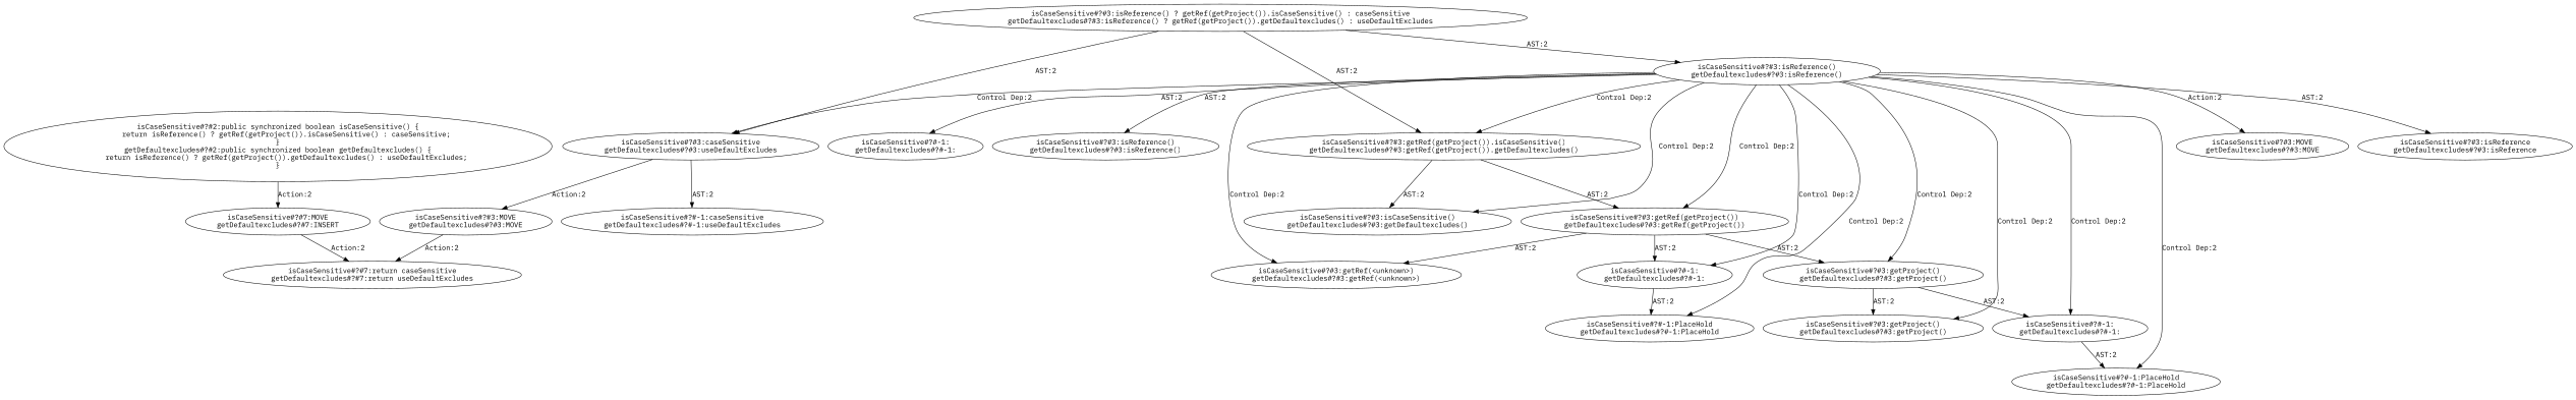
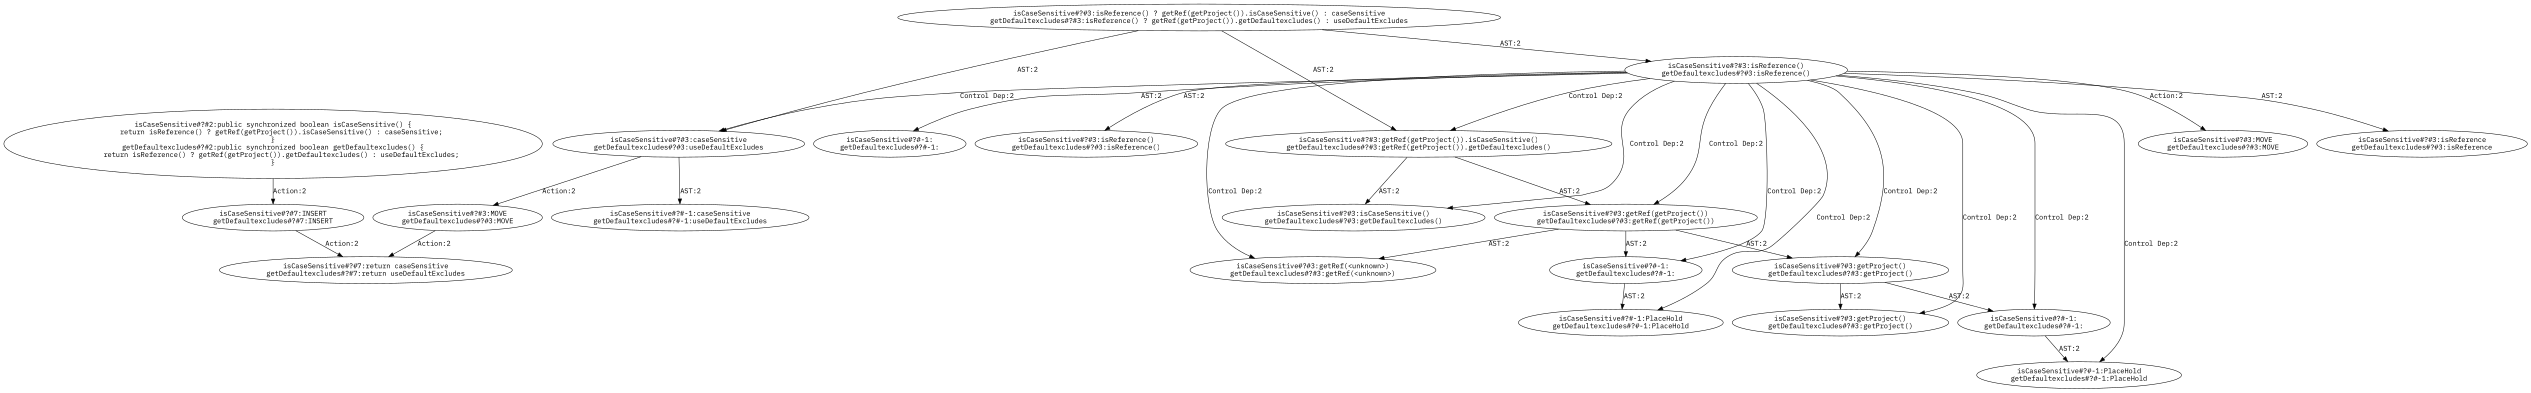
  digraph {
    fontname="IBM Plex Mono"
    node [shape=ellipse fontname="IBM Plex Mono"]
    edge [fontname="IBM Plex Mono"]
    n1 [label="isCaseSensitive#?#3:MOVE\ngetDefaultexcludes#?#3:MOVE"]
    n2 [label="isCaseSensitive#?#7:return caseSensitive\ngetDefaultexcludes#?#7:return useDefaultExcludes"]
    n3 [label="isCaseSensitive#?#3:caseSensitive\ngetDefaultexcludes#?#3:useDefaultExcludes"]
    n4 [label="isCaseSensitive#?#-1:caseSensitive\ngetDefaultexcludes#?#-1:useDefaultExcludes"]
    n5 [label="isCaseSensitive#?#3:isReference()\ngetDefaultexcludes#?#3:isReference()"]
    n6 [label="isCaseSensitive#?#3:isReference\ngetDefaultexcludes#?#3:isReference"]
    n7 [label="isCaseSensitive#?#-1:\ngetDefaultexcludes#?#-1:"]
    n8 [label="isCaseSensitive#?#3:isReference()\ngetDefaultexcludes#?#3:isReference()"]
    n9 [label="isCaseSensitive#?#3:getRef(getProject()).isCaseSensitive()\ngetDefaultexcludes#?#3:getRef(getProject()).getDefaultexcludes()"]
    n10 [label="isCaseSensitive#?#3:isCaseSensitive()\ngetDefaultexcludes#?#3:getDefaultexcludes()"]
    n11 [label="isCaseSensitive#?#3:getRef(getProject())\ngetDefaultexcludes#?#3:getRef(getProject())"]
    n12 [label="isCaseSensitive#?#3:getRef(<unknown>)\ngetDefaultexcludes#?#3:getRef(<unknown>)"]
    n13 [label="isCaseSensitive#?#-1:\ngetDefaultexcludes#?#-1:"]
    n14 [label="isCaseSensitive#?#-1:PlaceHold\ngetDefaultexcludes#?#-1:PlaceHold"]
    n15 [label="isCaseSensitive#?#3:getProject()\ngetDefaultexcludes#?#3:getProject()"]
    n16 [label="isCaseSensitive#?#3:getProject()\ngetDefaultexcludes#?#3:getProject()"]
    n17 [label="isCaseSensitive#?#-1:\ngetDefaultexcludes#?#-1:"]
    n18 [label="isCaseSensitive#?#-1:PlaceHold\ngetDefaultexcludes#?#-1:PlaceHold"]
    n19 [label="isCaseSensitive#?#3:MOVE\ngetDefaultexcludes#?#3:MOVE"]
    n20 [label="isCaseSensitive#?#3:isReference() ? getRef(getProject()).isCaseSensitive() : caseSensitive\ngetDefaultexcludes#?#3:isReference() ? getRef(getProject()).getDefaultexcludes() : useDefaultExcludes"]
-   n21 [label="isCaseSensitive#?#7:MOVE\ngetDefaultexcludes#?#7:INSERT"]
+   n21 [label="isCaseSensitive#?#7:INSERT\ngetDefaultexcludes#?#7:INSERT"]
    n22 [label="isCaseSensitive#?#2:public synchronized boolean isCaseSensitive() \{\n    return isReference() ? getRef(getProject()).isCaseSensitive() : caseSensitive;\n\}\ngetDefaultexcludes#?#2:public synchronized boolean getDefaultexcludes() \{\n    return isReference() ? getRef(getProject()).getDefaultexcludes() : useDefaultExcludes;\n\}"]
    n1 -> n2 [label="Action:2"]
    n3 -> n1 [label="Action:2"]
    n3 -> n4 [label="AST:2"]
    n5 -> n3 [label="Control Dep:2"]
    n5 -> n6 [label="AST:2"]
    n5 -> n7 [label="AST:2"]
    n5 -> n8 [label="AST:2"]
    n5 -> n9 [label="Control Dep:2"]
    n5 -> n10 [label="Control Dep:2"]
    n5 -> n11 [label="Control Dep:2"]
    n5 -> n12 [label="Control Dep:2"]
    n5 -> n13 [label="Control Dep:2"]
    n5 -> n14 [label="Control Dep:2"]
    n5 -> n15 [label="Control Dep:2"]
    n5 -> n16 [label="Control Dep:2"]
    n5 -> n17 [label="Control Dep:2"]
    n5 -> n18 [label="Control Dep:2"]
    n5 -> n19 [label="Action:2"]
    n9 -> n10 [label="AST:2"]
    n9 -> n11 [label="AST:2"]
    n11 -> n12 [label="AST:2"]
    n11 -> n13 [label="AST:2"]
    n11 -> n15 [label="AST:2"]
    n13 -> n14 [label="AST:2"]
    n15 -> n16 [label="AST:2"]
    n15 -> n17 [label="AST:2"]
    n17 -> n18 [label="AST:2"]
    n20 -> n3 [label="AST:2"]
    n20 -> n5 [label="AST:2"]
    n20 -> n9 [label="AST:2"]
    n21 -> n2 [label="Action:2"]
    n22 -> n21 [label="Action:2"]
  }
